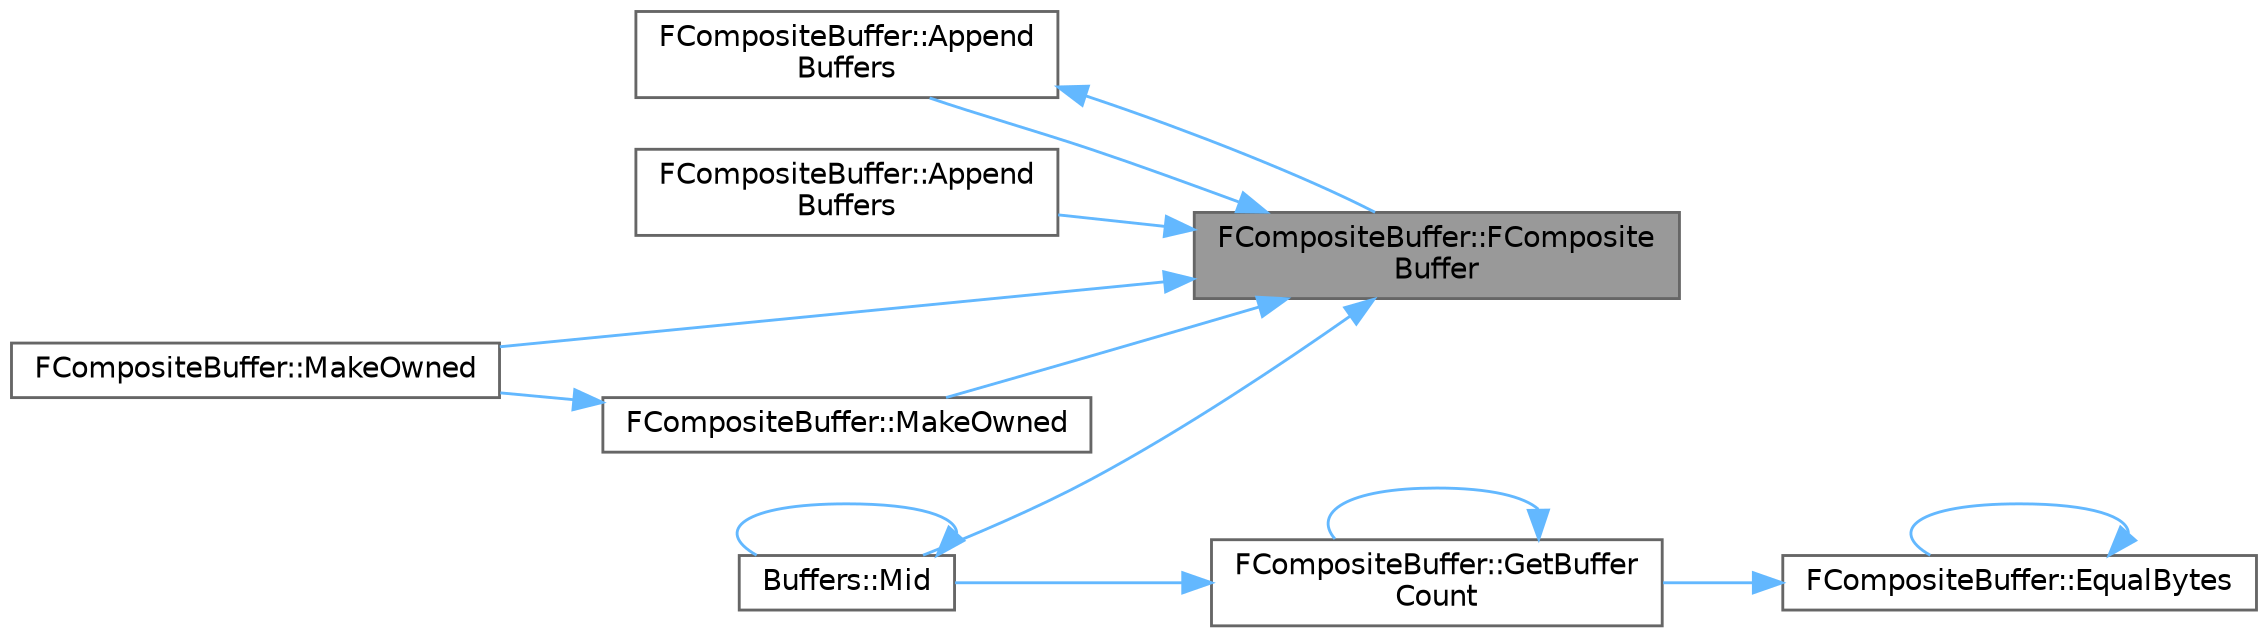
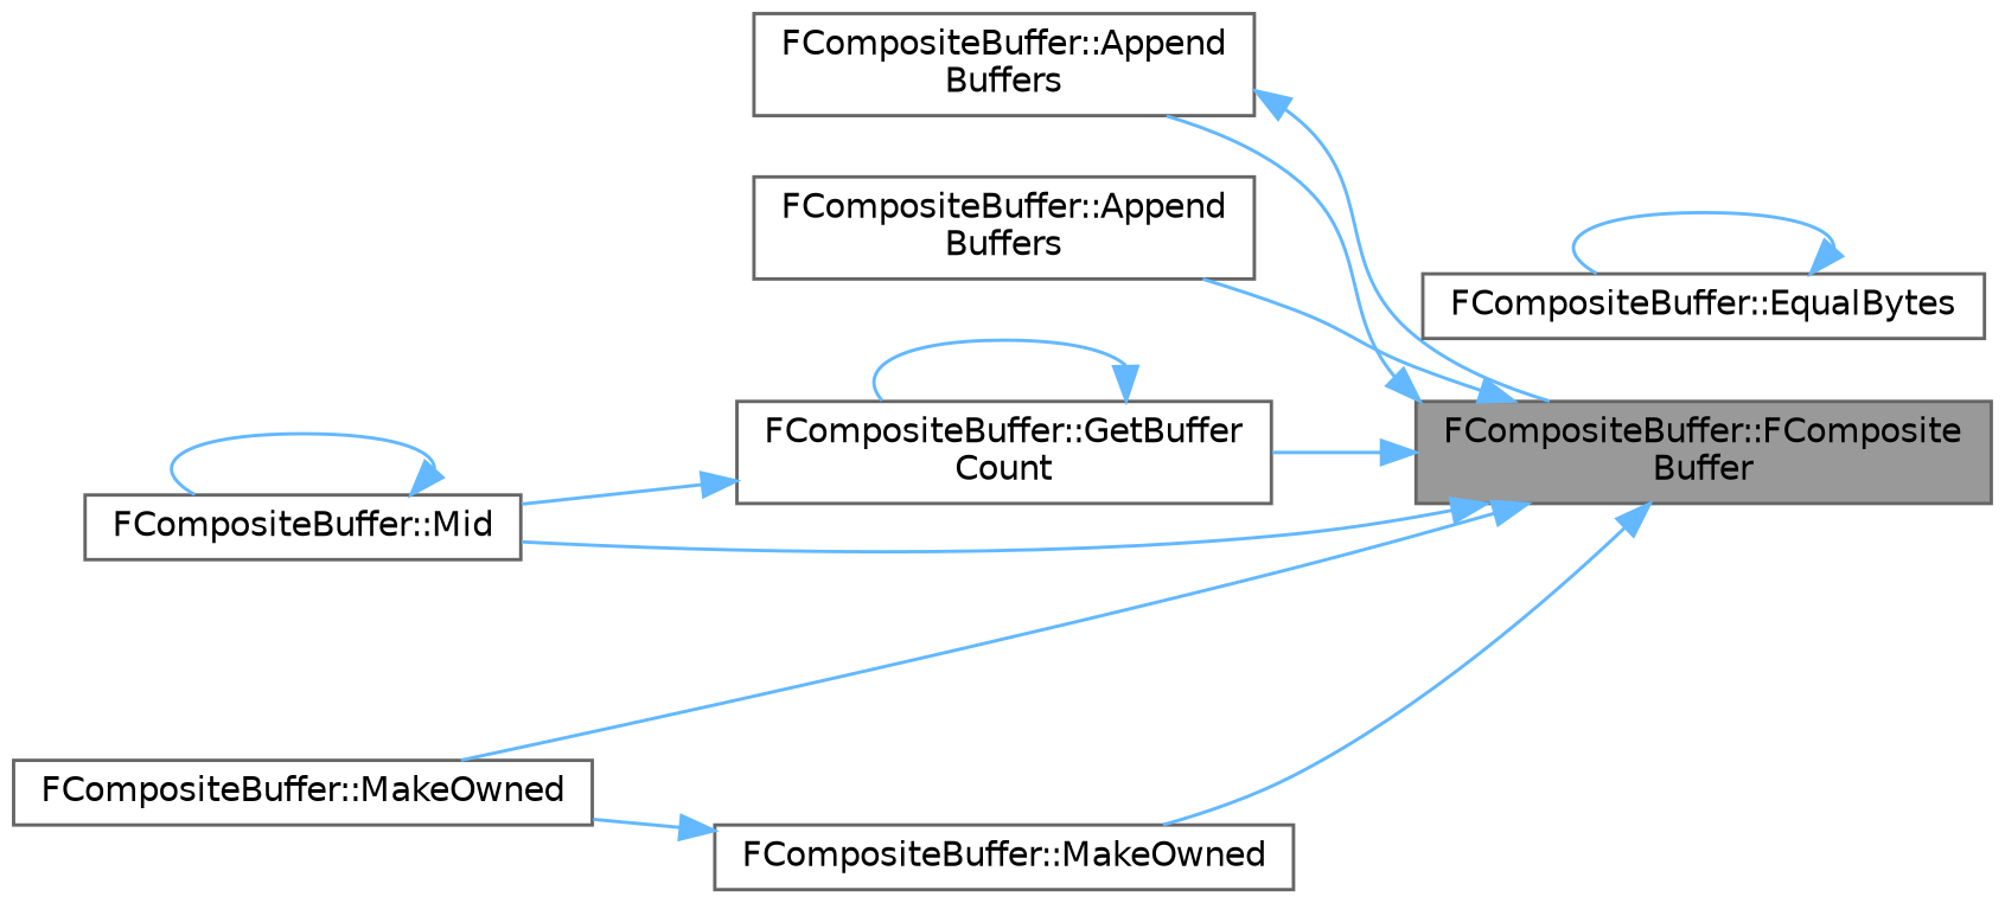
  digraph {
    rankdir=RL
    node [color=grey40 fillcolor=white fontname=Helvetica fontsize=10 shape=box style=filled]
    edge [color=steelblue1 dir=back fontname=Helvetica fontsize=10 labelfontname=Helvetica labelfontsize=10 style=solid]
    n1 [color=gray40 fillcolor=grey60 fontcolor=black height=0.2 label="FCompositeBuffer::FComposite\lBuffer" width=0.4]
    n2 [height=0.2 label="FCompositeBuffer::Append\lBuffers" width=0.4]
    n3 [height=0.2 label="FCompositeBuffer::Append\lBuffers" width=0.4]
    n4 [height=0.2 label="FCompositeBuffer::GetBuffer\lCount" width=0.4]
    n5 [height=0.2 label="FCompositeBuffer::MakeOwned" width=0.4]
    n6 [height=0.2 label="FCompositeBuffer::MakeOwned" width=0.4]
-   n7 [height=0.2 label="Buffers::Mid" width=0.4]
+   n7 [height=0.2 label="FCompositeBuffer::Mid" width=0.4]
    n8 [height=0.2 label="FCompositeBuffer::EqualBytes" width=0.4]
    n1 -> n2
    n1 -> n3
-   n8 -> n4
+   n1 -> n4
    n1 -> n5
    n1 -> n6
    n1 -> n7
    n2 -> n1
    n4 -> n4
    n4 -> n7
    n6 -> n5
    n7 -> n7
    n8 -> n8
  }
